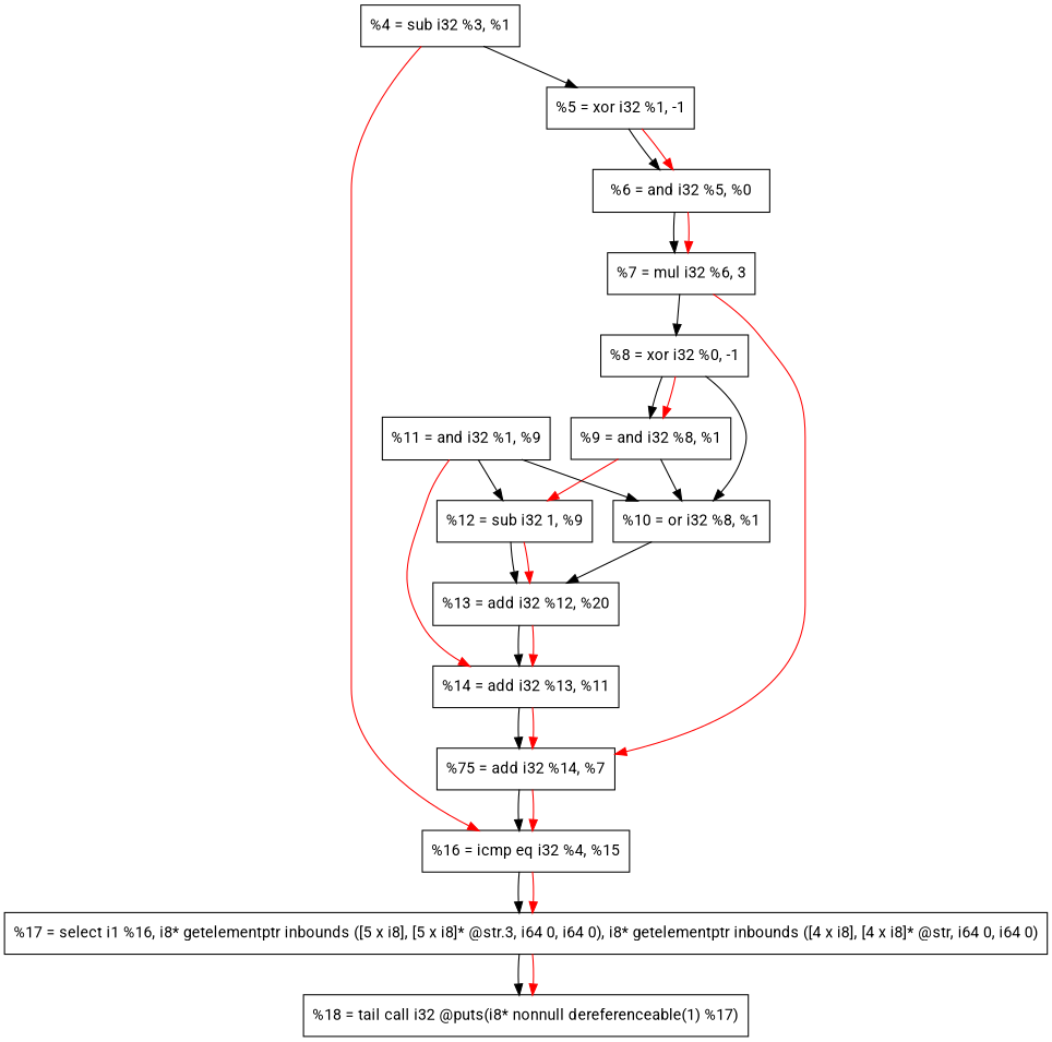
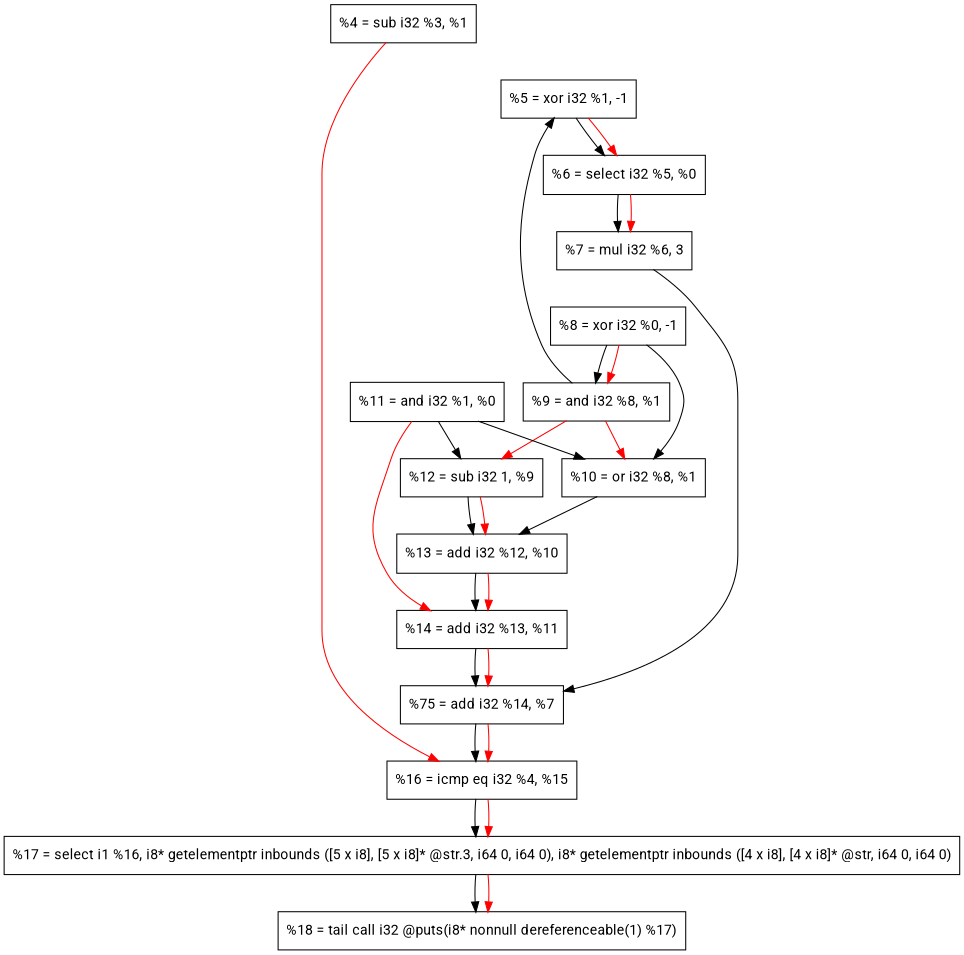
  digraph {
    fontname=Roboto
    node [fontname=Roboto shape=record]
    edge [fontname=Roboto]
    n1 [label="  %4 = sub i32 %3, %1"]
    n2 [label="  %5 = xor i32 %1, -1"]
    n3 [label="  %16 = icmp eq i32 %4, %15"]
-   n4 [label="  %6 = and i32 %5, %0"]
+   n4 [label="%6 = select i32 %5, %0"]
    n5 [label="  %17 = select i1 %16, i8* getelementptr inbounds ([5 x i8], [5 x i8]* @str.3, i64 0, i64 0), i8* getelementptr inbounds ([4 x i8], [4 x i8]* @str, i64 0, i64 0)"]
    n6 [label="  %7 = mul i32 %6, 3"]
    n7 [label="  %8 = xor i32 %0, -1"]
    n8 [label="%75 = add i32 %14, %7"]
    n9 [label="  %9 = and i32 %8, %1"]
    n10 [label="  %10 = or i32 %8, %1"]
    n11 [label="  %12 = sub i32 1, %9"]
-   n12 [label="%13 = add i32 %12, %20"]
-   n13 [label="%11 = and i32 %1, %9"]
+   n12 [label="  %13 = add i32 %12, %10"]
+   n13 [label="  %11 = and i32 %1, %0"]
    n14 [label="  %14 = add i32 %13, %11"]
    n15 [label="  %18 = tail call i32 @puts(i8* nonnull dereferenceable(1) %17)"]
-   n1 -> n2
+   n9 -> n2
    n1 -> n3 [color=red]
    n2 -> n4
    n2 -> n4 [color=red]
    n3 -> n5
    n3 -> n5 [color=red]
    n4 -> n6
    n4 -> n6 [color=red]
    n5 -> n15
    n5 -> n15 [color=red]
-   n6 -> n7
-   n6 -> n8 [color=red]
+   n6 -> n8 [color=black]
    n7 -> n9
    n7 -> n9 [color=red]
    n7 -> n10 [color=black]
    n8 -> n3
    n8 -> n3 [color=red]
-   n9 -> n10
+   n9 -> n10 [color=red]
    n9 -> n11 [color=red]
    n10 -> n12 [color=black]
    n11 -> n12
    n11 -> n12 [color=red]
    n12 -> n14
    n12 -> n14 [color=red]
    n13 -> n10
    n13 -> n11
    n13 -> n14 [color=red]
    n14 -> n8
    n14 -> n8 [color=red]
  }
